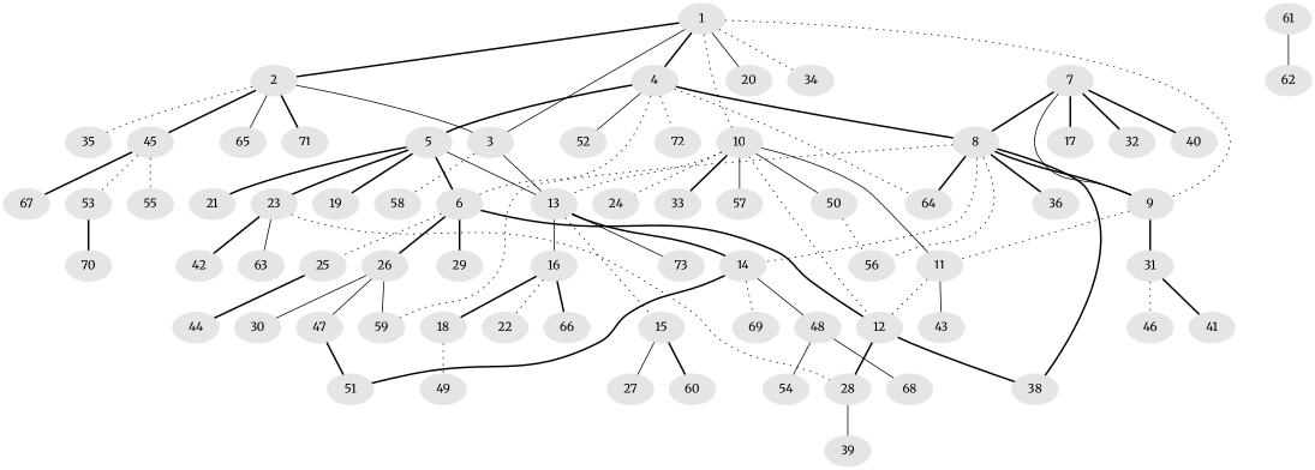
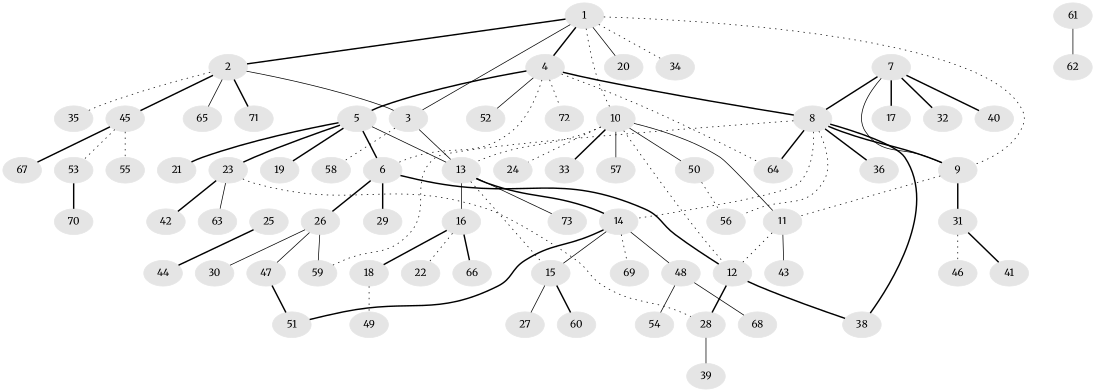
  graph {
    fontname=Merriweather
    node [color=gray90 fontname=Merriweather style=filled]
    edge [fontname=Merriweather style=bold]
    1
    2
    3
    4
    9
    10
    20
    34
    35
    45
    65
    71
    13
    58
    5
    6
    8
    52
    64
    72
    11
    31
    12
    24
    33
    50
    57
    53
    55
    67
    14
    15
    16
    73
    19
    21
    23
    25
    26
    29
    36
    38
    56
    59
    28
    42
    63
    44
    30
    47
    61
    62
    7
    17
    32
    40
    48
    51
    69
    43
    41
    46
    39
    27
    60
    18
    22
    66
    54
    68
    49
    70
    1 -- 2
    1 -- 3 [style=solid]
    1 -- 4
    1 -- 9 [style=dotted]
    1 -- 10 [style=dotted]
    1 -- 20 [style=solid]
    1 -- 34 [style=dotted]
    2 -- 3 [style=solid]
    2 -- 35 [style=dotted]
    2 -- 45
    2 -- 65 [style=solid]
    2 -- 71
    3 -- 13 [style=solid]
    3 -- 58 [style=dotted]
    4 -- 5
    4 -- 6 [style=dotted]
    4 -- 8
    4 -- 52 [style=solid]
    4 -- 64 [style=dotted]
    4 -- 72 [style=dotted]
    9 -- 11 [style=dotted]
    9 -- 31
    10 -- 13 [style=dotted]
    10 -- 11 [style=solid]
    10 -- 12 [style=dotted]
    10 -- 24 [style=dotted]
    10 -- 33
    10 -- 50 [style=solid]
    10 -- 57 [style=solid]
    45 -- 53 [style=dotted]
    45 -- 55 [style=dotted]
    45 -- 67
    13 -- 14
    13 -- 15 [style=dotted]
    13 -- 16 [style=solid]
    13 -- 73 [style=solid]
    5 -- 13 [style=solid]
    5 -- 6
    5 -- 19
    5 -- 21
    5 -- 23
    6 -- 12
-   6 -- 25 [style=dotted]
    6 -- 26
    6 -- 29
    8 -- 9
    8 -- 64
    8 -- 14 [style=dotted]
    8 -- 36
    8 -- 38
    8 -- 56 [style=dotted]
    8 -- 59 [style=dotted]
    11 -- 12 [style=dotted]
    11 -- 43 [style=solid]
    31 -- 41
    31 -- 46 [style=dotted]
    12 -- 38
    12 -- 28
    50 -- 56 [style=dotted]
    53 -- 70
+   14 -- 15 [style=solid]
    14 -- 48 [style=solid]
    14 -- 51
    14 -- 69 [style=dotted]
    15 -- 27 [style=solid]
    15 -- 60
    16 -- 18
    16 -- 22 [style=dotted]
    16 -- 66
    23 -- 28 [style=dotted]
    23 -- 42
    23 -- 63 [style=solid]
    25 -- 44
    26 -- 59 [style=solid]
    26 -- 30 [style=solid]
    26 -- 47 [style=solid]
    28 -- 39 [style=solid]
    47 -- 51
    61 -- 62 [style=solid]
    7 -- 9 [style=solid]
    7 -- 8
    7 -- 17
    7 -- 32
    7 -- 40
    48 -- 54 [style=solid]
    48 -- 68 [style=solid]
    18 -- 49 [style=dotted]
  }
